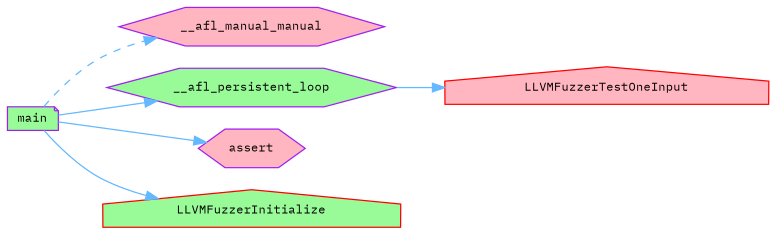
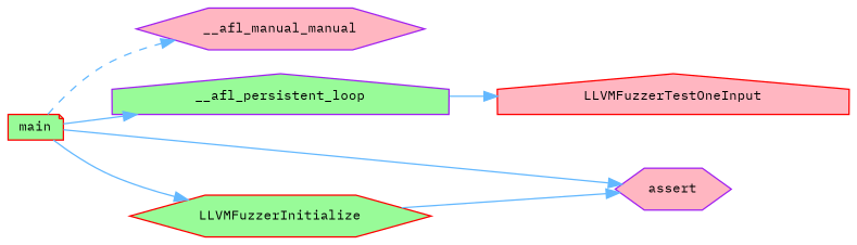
  digraph {
    fontname="IBM Plex Mono"
    rankdir=LR
    node [color=red fillcolor=palegreen fontname="IBM Plex Mono" fontsize=10 shape=hexagon style=filled]
    edge [color=steelblue1 fontname="IBM Plex Mono" fontsize=10 labelfontname=Helvetica labelfontsize=10 style=solid]
-   n1 [color=purple fontcolor=black height=0.2 label=main shape=note width=0.4]
+   n1 [fontcolor=black height=0.2 label=main shape=note width=0.4]
    n2 [color=purple fillcolor=lightpink height=0.2 label=__afl_manual_manual width=0.4]
-   n3 [color=purple height=0.2 label=__afl_persistent_loop width=0.4]
+   n3 [color=purple height=0.2 label=__afl_persistent_loop shape=house width=0.4]
    n4 [color=purple fillcolor=lightpink height=0.2 label=assert width=0.4]
-   n5 [height=0.2 label=LLVMFuzzerInitialize shape=house width=0.4]
+   n5 [height=0.2 label=LLVMFuzzerInitialize width=0.4]
    n6 [fillcolor=lightpink height=0.2 label=LLVMFuzzerTestOneInput shape=house width=0.4]
    n1 -> n2 [style=dashed]
    n1 -> n3
    n1 -> n4
    n1 -> n5
    n3 -> n6
+   n5 -> n4
  }
